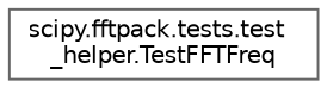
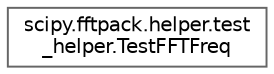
  digraph {
    rankdir=LR
-   n1 [color=grey40 fillcolor=white fontname=Helvetica fontsize=10 height=0.2 label="scipy.fftpack.tests.test\l_helper.TestFFTFreq" shape=box style=filled width=0.4]
+   n1 [color=grey40 fillcolor=white fontname=Helvetica fontsize=10 height=0.2 label="scipy.fftpack.helper.test\l_helper.TestFFTFreq" shape=box style=filled width=0.4]
  }
